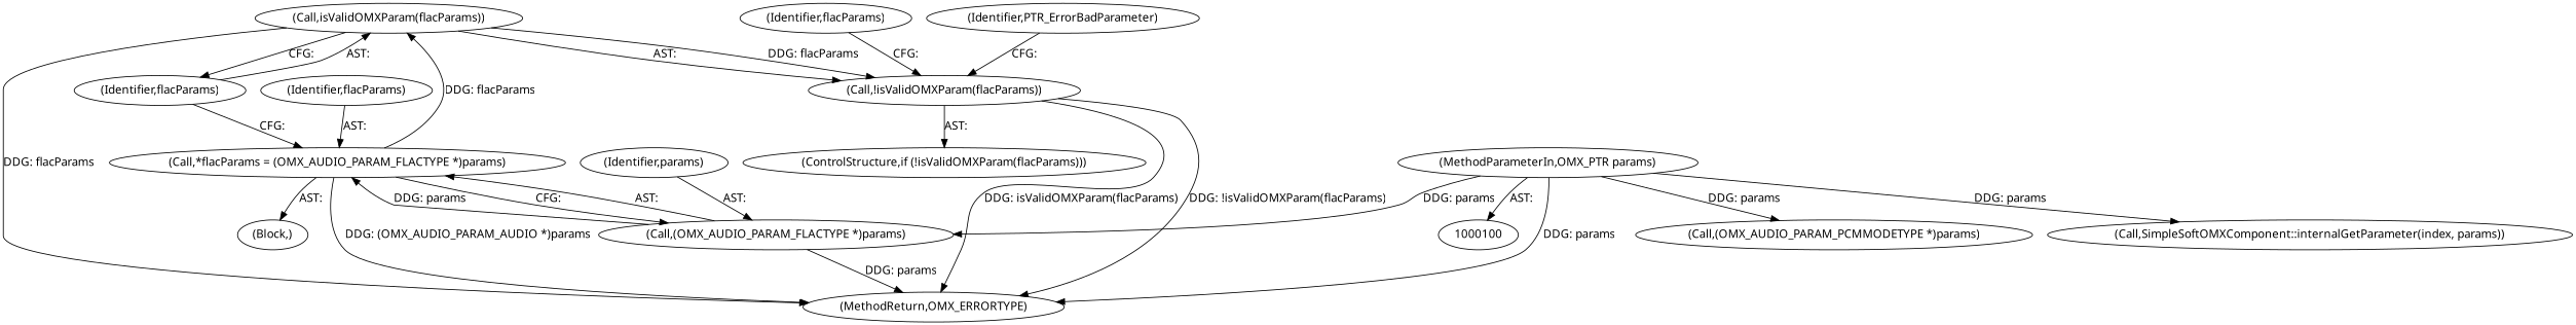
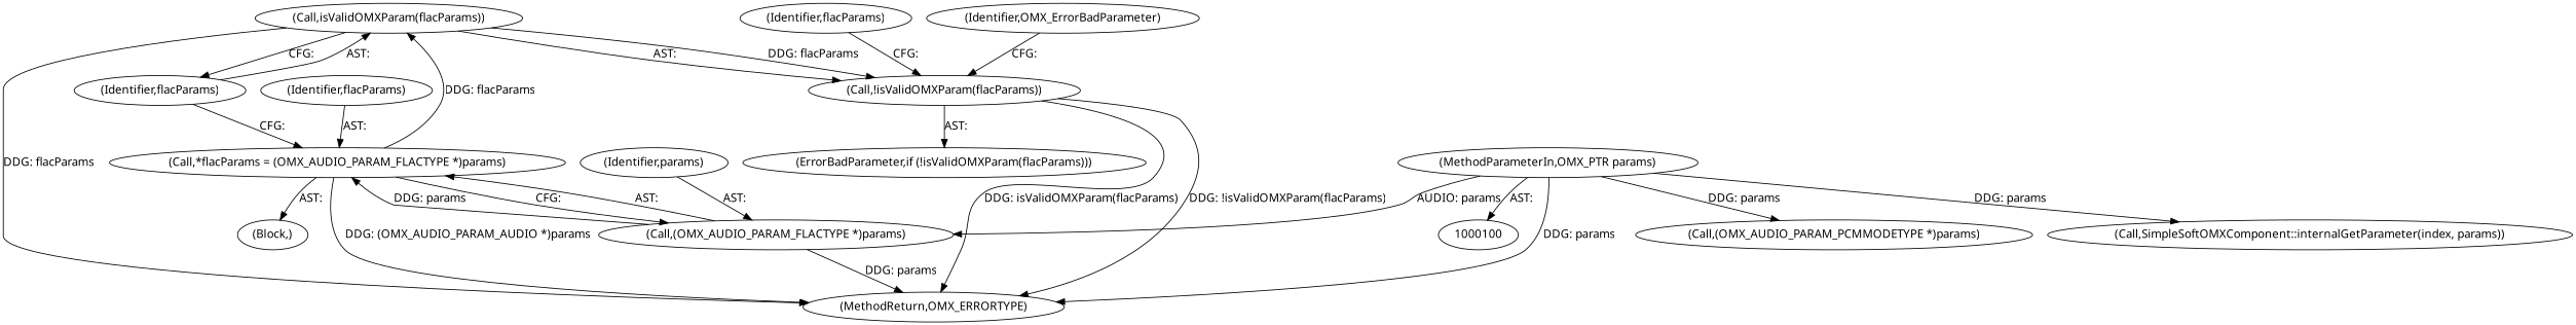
  digraph {
    fontname="Noto Sans"
    node [fontname="Noto Sans"]
    edge [fontname="Noto Sans"]
    n1 [label="(Call,isValidOMXParam(flacParams))"]
    n2 [label="(Call,!isValidOMXParam(flacParams))"]
    n3 [label="(Identifier,flacParams)"]
    n4 [label="(MethodReturn,OMX_ERRORTYPE)"]
-   n5 [label="(ControlStructure,if (!isValidOMXParam(flacParams)))"]
+   n5 [label="(ErrorBadParameter,if (!isValidOMXParam(flacParams)))"]
    n6 [label="(Call,*flacParams = (OMX_AUDIO_PARAM_FLACTYPE *)params)"]
    n7 [label="(Call,(OMX_AUDIO_PARAM_FLACTYPE *)params)"]
    n8 [label="(Block,)"]
    n9 [label="(Identifier,params)"]
    n10 [label="(MethodParameterIn,OMX_PTR params)"]
    n11 [label="(Call,(OMX_AUDIO_PARAM_PCMMODETYPE *)params)"]
    n12 [label="(Call,SimpleSoftOMXComponent::internalGetParameter(index, params))"]
    1000100
    n14 [label="(Identifier,flacParams)"]
    n15 [label="(Identifier,flacParams)"]
-   n16 [label="(Identifier,PTR_ErrorBadParameter)"]
+   n16 [label="(Identifier,OMX_ErrorBadParameter)"]
    n1 -> n2 [label="AST: "]
    n1 -> n2 [label="DDG: flacParams"]
    n1 -> n3 [label="CFG: "]
    n1 -> n4 [label="DDG: flacParams"]
    n2 -> n4 [label="DDG: !isValidOMXParam(flacParams)"]
    n2 -> n4 [label="DDG: isValidOMXParam(flacParams)"]
    n2 -> n5 [label="AST: "]
    n3 -> n1 [label="AST: "]
    n3 -> n6 [label="CFG: "]
    n6 -> n1 [label="DDG: flacParams"]
    n6 -> n4 [label="DDG: (OMX_AUDIO_PARAM_AUDIO *)params"]
    n6 -> n7 [label="CFG: "]
    n6 -> n8 [label="AST: "]
    n7 -> n4 [label="DDG: params"]
    n7 -> n6 [label="AST: "]
    n7 -> n6 [label="DDG: params"]
    n9 -> n7 [label="AST: "]
    n10 -> n4 [label="DDG: params"]
-   n10 -> n7 [label="DDG: params"]
+   n10 -> n7 [label="AUDIO: params"]
    n10 -> n11 [label="DDG: params"]
    n10 -> n12 [label="DDG: params"]
    n10 -> 1000100 [label="AST: "]
    n14 -> n6 [label="AST: "]
    n15 -> n2 [label="CFG: "]
    n16 -> n2 [label="CFG: "]
  }
